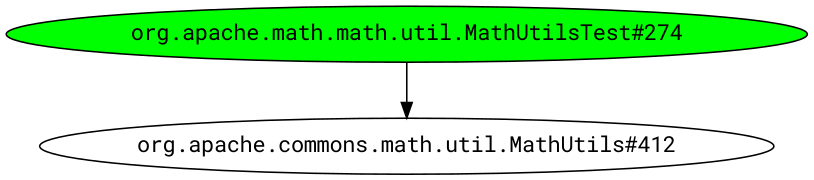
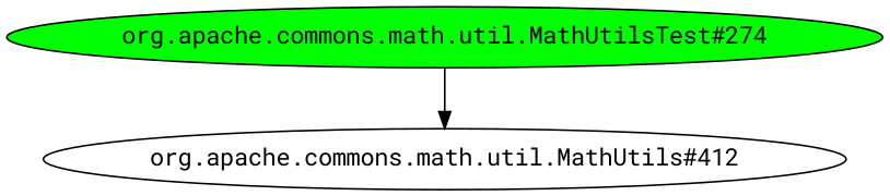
  digraph {
    fontname="Roboto Mono"
    node [fontname="Roboto Mono"]
-   "org.apache.commons.math.util.MathUtilsTest#274" [fillcolor=green style=filled label="org.apache.math.math.util.MathUtilsTest#274"]
+   "org.apache.commons.math.util.MathUtilsTest#274" [fillcolor=green style=filled]
    "org.apache.commons.math.util.MathUtils#412"
    "org.apache.commons.math.util.MathUtilsTest#274" -> "org.apache.commons.math.util.MathUtils#412" [fontname="Roboto Mono"]
  }
